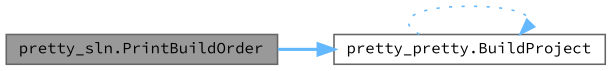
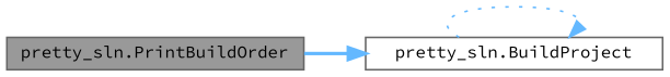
  digraph {
    rankdir=LR
    fontname="Source Code Pro"
    node [fontname="Source Code Pro" fontsize=10 shape=box style=filled]
    edge [color=steelblue1 fontname="Source Code Pro" fontsize=10 labelfontname=Helvetica labelfontsize=10]
    n1 [color=gray40 fillcolor=grey60 fontcolor=black height=0.2 label="pretty_sln.PrintBuildOrder" width=0.4]
-   n2 [color=grey40 fillcolor=white height=0.2 label="pretty_pretty.BuildProject" width=0.4]
+   n2 [color=grey40 fillcolor=white height=0.2 label="pretty_sln.BuildProject" width=0.4]
    n1 -> n2 [style=bold]
    n2 -> n2 [style=dotted]
  }
